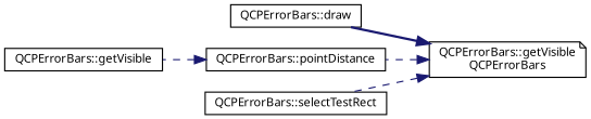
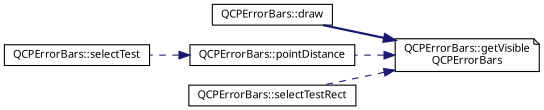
  digraph {
    fontname="Noto Sans"
    rankdir=RL
    node [color=black fillcolor=white fontname="Noto Sans" fontsize=10 shape=box style=filled]
    edge [color=midnightblue dir=back fontname="Noto Sans" fontsize=10 labelfontname=Helvetica labelfontsize=10 style=dashed]
    n1 [height=0.2 label="QCPErrorBars::draw" width=0.4]
    n2 [height=0.2 label="QCPErrorBars::getVisible\lQCPErrorBars" shape=note width=0.4]
    n3 [height=0.2 label="QCPErrorBars::pointDistance" width=0.4]
    n4 [height=0.2 label="QCPErrorBars::selectTestRect" width=0.4]
-   n5 [height=0.2 label="QCPErrorBars::getVisible" width=0.4]
+   n5 [height=0.2 label="QCPErrorBars::selectTest" width=0.4]
    n2 -> n1 [style=bold]
    n2 -> n3
    n2 -> n4
    n3 -> n5
  }
